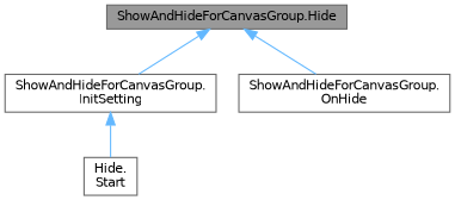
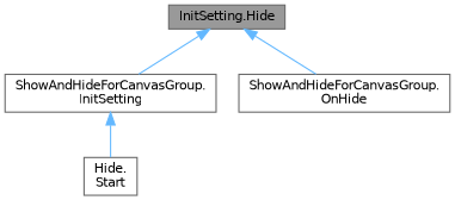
  digraph {
    rankdir=TB
    node [color=grey40 fillcolor=white fontname=Helvetica fontsize=10 shape=box style=filled]
    edge [color=steelblue1 dir=back fontname=Helvetica fontsize=10 labelfontname=Helvetica labelfontsize=10 style=solid]
-   n1 [color=gray40 fillcolor=grey60 fontcolor=black height=0.2 label="ShowAndHideForCanvasGroup.Hide" width=0.4]
+   n1 [color=gray40 fillcolor=grey60 fontcolor=black height=0.2 label="InitSetting.Hide" width=0.4]
    n2 [height=0.2 label="ShowAndHideForCanvasGroup.\lInitSetting" width=0.4]
    n3 [height=0.2 label="ShowAndHideForCanvasGroup.\lOnHide" width=0.4]
    n4 [height=0.2 label="Hide.\lStart" width=0.4]
    n1 -> n2
    n1 -> n3
    n2 -> n4
  }
